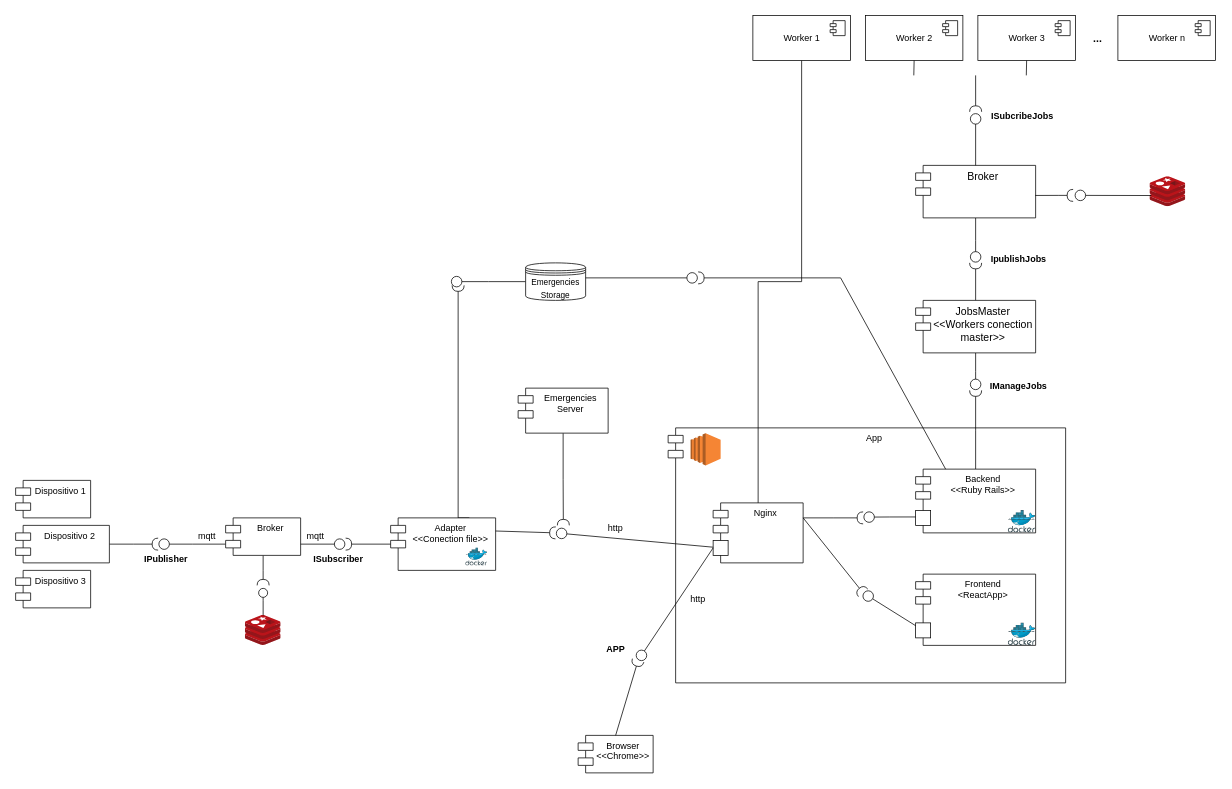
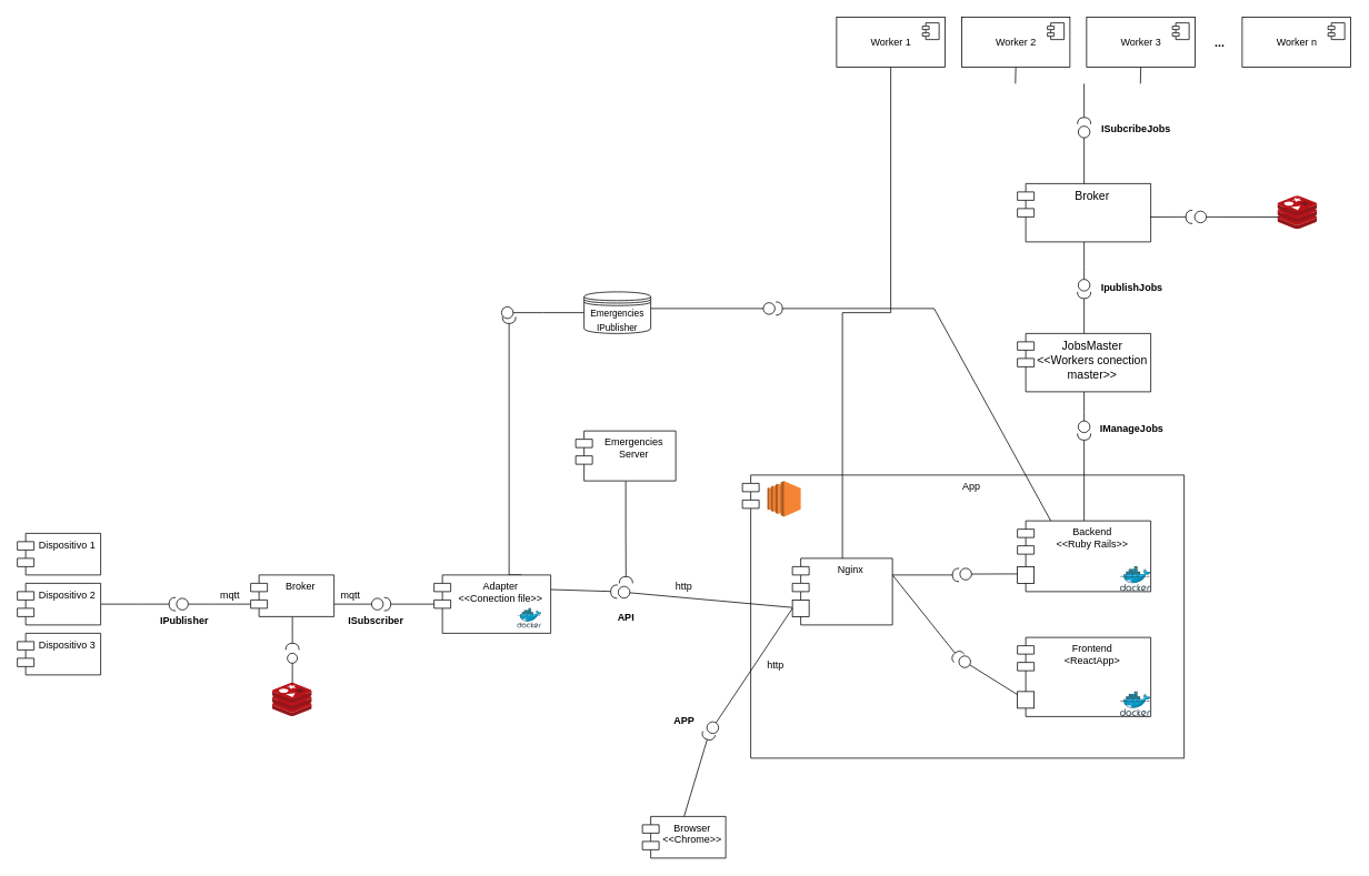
  <mxCell id="0" />
  <mxCell id="1" parent="0" />
  <mxCell id="2" value="App" style="shape=module;align=left;spacingLeft=20;align=center;verticalAlign=top;" vertex="1" parent="1"><mxGeometry x="890" y="570" width="530" height="340" as="geometry" /></mxCell>
  <mxCell id="3" value="Dispositivo 1" style="shape=module;align=left;spacingLeft=20;align=center;verticalAlign=top;" vertex="1" parent="1"><mxGeometry x="20" y="640" width="100" height="50" as="geometry" /></mxCell>
  <mxCell id="4" style="edgeStyle=orthogonalEdgeStyle;rounded=0;orthogonalLoop=1;jettySize=auto;html=1;exitX=1;exitY=0.5;exitDx=0;exitDy=0;endArrow=halfCircle;endFill=0;" edge="1" parent="1" source="5"><mxGeometry relative="1" as="geometry"><mxPoint x="210" y="725" as="targetPoint" /></mxGeometry></mxCell>
- <mxCell id="5" value="Dispositivo 2" style="shape=module;align=left;spacingLeft=20;align=center;verticalAlign=top;" vertex="1" parent="1"><mxGeometry x="20" y="700" width="125" height="50" as="geometry" /></mxCell>
+ <mxCell id="5" value="Dispositivo 2" style="shape=module;align=left;spacingLeft=20;align=center;verticalAlign=top;" vertex="1" parent="1"><mxGeometry x="20" y="700" width="100" height="50" as="geometry" /></mxCell>
  <mxCell id="6" value="Dispositivo 3" style="shape=module;align=center;spacingLeft=20;align=center;verticalAlign=top;" vertex="1" parent="1"><mxGeometry x="20" y="760" width="100" height="50" as="geometry" /></mxCell>
  <mxCell id="7" style="edgeStyle=orthogonalEdgeStyle;rounded=0;orthogonalLoop=1;jettySize=auto;html=1;exitX=0;exitY=0;exitDx=0;exitDy=35;exitPerimeter=0;endArrow=circle;endFill=0;" edge="1" parent="1" source="9"><mxGeometry relative="1" as="geometry"><mxPoint x="210" y="725" as="targetPoint" /></mxGeometry></mxCell>
  <mxCell id="8" style="edgeStyle=orthogonalEdgeStyle;rounded=0;orthogonalLoop=1;jettySize=auto;html=1;exitX=0.5;exitY=1;exitDx=0;exitDy=0;endArrow=halfCircle;endFill=0;" edge="1" parent="1" source="9"><mxGeometry relative="1" as="geometry"><mxPoint x="350" y="780" as="targetPoint" /></mxGeometry></mxCell>
  <mxCell id="9" value="Broker" style="shape=module;align=left;spacingLeft=20;align=center;verticalAlign=top;" vertex="1" parent="1"><mxGeometry x="300" y="690" width="100" height="50" as="geometry" /></mxCell>
  <mxCell id="10" value="" style="sketch=0;aspect=fixed;html=1;points=[];align=center;image;fontSize=12;image=img/lib/mscae/Cache_Redis_Product.svg;" vertex="1" parent="1"><mxGeometry x="326.19" y="820" width="47.62" height="40" as="geometry" /></mxCell>
  <mxCell id="11" value="" style="endArrow=oval;endFill=0;endSize=12;html=1;rounded=0;exitX=0.5;exitY=0;exitDx=0;exitDy=0;exitPerimeter=0;" edge="1" parent="1" source="10"><mxGeometry width="160" relative="1" as="geometry"><mxPoint x="350" y="810" as="sourcePoint" /><mxPoint x="350" y="790" as="targetPoint" /><Array as="points"><mxPoint x="350" y="800" /></Array></mxGeometry></mxCell>
  <mxCell id="12" value="mqtt" style="text;html=1;align=center;verticalAlign=middle;resizable=0;points=[];autosize=1;strokeColor=none;fillColor=none;" vertex="1" parent="1"><mxGeometry x="250" y="700" width="50" height="30" as="geometry" /></mxCell>
  <mxCell id="13" value="&lt;b&gt;IPublisher&lt;/b&gt;" style="text;html=1;align=center;verticalAlign=middle;resizable=0;points=[];autosize=1;strokeColor=none;fillColor=none;" vertex="1" parent="1"><mxGeometry x="180" y="730" width="80" height="30" as="geometry" /></mxCell>
  <mxCell id="14" style="edgeStyle=orthogonalEdgeStyle;rounded=0;orthogonalLoop=1;jettySize=auto;html=1;exitX=0.5;exitY=1;exitDx=0;exitDy=0;fontSize=14;endArrow=halfCircle;endFill=0;" edge="1" parent="1" source="15"><mxGeometry relative="1" as="geometry"><mxPoint x="750.286" y="700" as="targetPoint" /></mxGeometry></mxCell>
  <mxCell id="15" value="Emergencies Server" style="shape=module;align=left;spacingLeft=20;align=center;verticalAlign=top;whiteSpace=wrap;" vertex="1" parent="1"><mxGeometry x="690" y="517" width="120" height="60" as="geometry" /></mxCell>
  <mxCell id="16" style="edgeStyle=orthogonalEdgeStyle;rounded=0;orthogonalLoop=1;jettySize=auto;html=1;exitX=1;exitY=0.25;exitDx=0;exitDy=0;endArrow=halfCircle;endFill=0;" edge="1" parent="1" source="17"><mxGeometry relative="1" as="geometry"><mxPoint x="1150" y="690" as="targetPoint" /><Array as="points"><mxPoint x="1110" y="690" /><mxPoint x="1110" y="690" /></Array></mxGeometry></mxCell>
  <mxCell id="17" value="Nginx" style="shape=module;align=left;spacingLeft=20;align=center;verticalAlign=top;" vertex="1" parent="1"><mxGeometry x="950" y="670" width="120" height="80" as="geometry" /></mxCell>
  <mxCell id="18" value="" style="html=1;" vertex="1" parent="1"><mxGeometry x="950" y="720" width="20" height="20" as="geometry" /></mxCell>
  <mxCell id="19" style="edgeStyle=orthogonalEdgeStyle;rounded=0;orthogonalLoop=1;jettySize=auto;html=1;exitX=0;exitY=0.75;exitDx=10;exitDy=0;exitPerimeter=0;endArrow=circle;endFill=0;" edge="1" parent="1" source="21"><mxGeometry relative="1" as="geometry"><mxPoint x="1150" y="689" as="targetPoint" /></mxGeometry></mxCell>
  <mxCell id="20" style="edgeStyle=orthogonalEdgeStyle;rounded=0;orthogonalLoop=1;jettySize=auto;html=1;exitX=0.5;exitY=0;exitDx=0;exitDy=0;fontSize=14;endArrow=halfCircle;endFill=0;" edge="1" parent="1" source="21"><mxGeometry relative="1" as="geometry"><mxPoint x="1300" y="520" as="targetPoint" /></mxGeometry></mxCell>
  <mxCell id="21" value="Backend&#10;&lt;&lt;Ruby Rails&gt;&gt;" style="shape=module;align=left;spacingLeft=20;align=center;verticalAlign=top;" vertex="1" parent="1"><mxGeometry x="1220" y="625" width="160" height="85" as="geometry" /></mxCell>
  <mxCell id="22" value="" style="sketch=0;aspect=fixed;html=1;points=[];align=center;image;fontSize=12;image=img/lib/mscae/Docker.svg;" vertex="1" parent="1"><mxGeometry x="1343.41" y="680" width="36.59" height="30" as="geometry" /></mxCell>
  <mxCell id="23" value="Frontend&#10;&lt;ReactApp&gt;" style="shape=module;align=left;spacingLeft=20;align=center;verticalAlign=top;" vertex="1" parent="1"><mxGeometry x="1220" y="765" width="160" height="95" as="geometry" /></mxCell>
  <mxCell id="24" value="" style="sketch=0;aspect=fixed;html=1;points=[];align=center;image;fontSize=12;image=img/lib/mscae/Docker.svg;" vertex="1" parent="1"><mxGeometry x="1343.41" y="830" width="36.59" height="30" as="geometry" /></mxCell>
  <mxCell id="25" value="" style="html=1;" vertex="1" parent="1"><mxGeometry x="1220" y="680" width="20" height="20" as="geometry" /></mxCell>
  <mxCell id="26" value="" style="html=1;" vertex="1" parent="1"><mxGeometry x="1220" y="830" width="20" height="20" as="geometry" /></mxCell>
  <mxCell id="27" value="" style="rounded=0;orthogonalLoop=1;jettySize=auto;html=1;endArrow=circle;endFill=0;sketch=0;sourcePerimeterSpacing=0;targetPerimeterSpacing=0;" edge="1" parent="1" source="26"><mxGeometry relative="1" as="geometry"><mxPoint x="860" y="845" as="sourcePoint" /><mxPoint x="1150" y="790" as="targetPoint" /></mxGeometry></mxCell>
  <mxCell id="28" value="" style="rounded=0;orthogonalLoop=1;jettySize=auto;html=1;endArrow=halfCircle;endFill=0;endSize=6;strokeWidth=1;sketch=0;exitX=1;exitY=0.25;exitDx=0;exitDy=0;" edge="1" parent="1" source="17"><mxGeometry relative="1" as="geometry"><mxPoint x="1110" y="845" as="sourcePoint" /><mxPoint x="1150" y="790" as="targetPoint" /></mxGeometry></mxCell>
  <mxCell id="29" style="edgeStyle=orthogonalEdgeStyle;rounded=0;orthogonalLoop=1;jettySize=auto;html=1;exitX=0.75;exitY=0;exitDx=0;exitDy=0;fontSize=11;endArrow=halfCircle;endFill=0;" edge="1" parent="1" source="30"><mxGeometry relative="1" as="geometry"><mxPoint x="610" y="380" as="targetPoint" /><Array as="points"><mxPoint x="610" y="690" /></Array></mxGeometry></mxCell>
  <mxCell id="30" value="Adapter&#10;&lt;&lt;Conection file&gt;&gt;" style="shape=module;align=left;spacingLeft=20;align=center;verticalAlign=top;whiteSpace=wrap;" vertex="1" parent="1"><mxGeometry x="520" y="690" width="140" height="70" as="geometry" /></mxCell>
  <mxCell id="31" value="" style="rounded=0;orthogonalLoop=1;jettySize=auto;html=1;endArrow=circle;endFill=0;sketch=0;sourcePerimeterSpacing=0;targetPerimeterSpacing=0;" edge="1" parent="1"><mxGeometry relative="1" as="geometry"><mxPoint x="400" y="725" as="sourcePoint" /><mxPoint x="460" y="725" as="targetPoint" /></mxGeometry></mxCell>
  <mxCell id="32" value="" style="rounded=0;orthogonalLoop=1;jettySize=auto;html=1;endArrow=halfCircle;endFill=0;endSize=6;strokeWidth=1;sketch=0;" edge="1" parent="1"><mxGeometry relative="1" as="geometry"><mxPoint x="520" y="725" as="sourcePoint" /><mxPoint x="460" y="725" as="targetPoint" /></mxGeometry></mxCell>
  <mxCell id="33" value="mqtt" style="text;align=center;fontStyle=0;verticalAlign=middle;spacingLeft=3;spacingRight=3;strokeColor=none;rotatable=0;points=[[0,0.5],[1,0.5]];portConstraint=eastwest;" vertex="1" parent="1"><mxGeometry x="390" y="700" width="60" height="26" as="geometry" /></mxCell>
  <mxCell id="34" value="&lt;b&gt;ISubscriber&lt;/b&gt;" style="text;html=1;align=center;verticalAlign=middle;resizable=0;points=[];autosize=1;strokeColor=none;fillColor=none;" vertex="1" parent="1"><mxGeometry x="405" y="730" width="90" height="30" as="geometry" /></mxCell>
  <mxCell id="35" value="" style="outlineConnect=0;dashed=0;verticalLabelPosition=bottom;verticalAlign=top;align=center;html=1;shape=mxgraph.aws3.ec2;fillColor=#F58534;gradientColor=none;" vertex="1" parent="1"><mxGeometry x="920" y="577" width="40" height="43" as="geometry" /></mxCell>
  <mxCell id="36" value="" style="rounded=0;orthogonalLoop=1;jettySize=auto;html=1;endArrow=circle;endFill=0;sketch=0;sourcePerimeterSpacing=0;targetPerimeterSpacing=0;" edge="1" parent="1" source="18"><mxGeometry relative="1" as="geometry"><mxPoint x="770" y="780" as="sourcePoint" /><mxPoint x="740" y="710" as="targetPoint" /></mxGeometry></mxCell>
  <mxCell id="37" value="" style="rounded=0;orthogonalLoop=1;jettySize=auto;html=1;endArrow=halfCircle;endFill=0;endSize=6;strokeWidth=1;sketch=0;exitX=1;exitY=0.25;exitDx=0;exitDy=0;" edge="1" parent="1" source="30"><mxGeometry relative="1" as="geometry"><mxPoint x="770" y="640" as="sourcePoint" /><mxPoint x="740" y="710" as="targetPoint" /></mxGeometry></mxCell>
+ <mxCell id="38" value="&lt;b&gt;API&lt;/b&gt;" style="text;html=1;align=center;verticalAlign=middle;resizable=0;points=[];autosize=1;strokeColor=none;fillColor=none;" vertex="1" parent="1"><mxGeometry x="730" y="726" width="40" height="30" as="geometry" /></mxCell>
  <mxCell id="39" value="http" style="text;align=center;fontStyle=0;verticalAlign=middle;spacingLeft=3;spacingRight=3;strokeColor=none;rotatable=0;points=[[0,0.5],[1,0.5]];portConstraint=eastwest;" vertex="1" parent="1"><mxGeometry x="790" y="690" width="60" height="26" as="geometry" /></mxCell>
  <mxCell id="40" value="" style="sketch=0;aspect=fixed;html=1;points=[];align=center;image;fontSize=12;image=img/lib/mscae/Docker.svg;" vertex="1" parent="1"><mxGeometry x="620" y="730" width="29.27" height="24" as="geometry" /></mxCell>
  <mxCell id="41" value="Browser&#10;&lt;&lt;Chrome&gt;&gt;" style="shape=module;align=left;spacingLeft=20;align=center;verticalAlign=top;" vertex="1" parent="1"><mxGeometry x="770" y="980" width="100" height="50" as="geometry" /></mxCell>
  <mxCell id="42" value="" style="rounded=0;orthogonalLoop=1;jettySize=auto;html=1;endArrow=circle;endFill=0;sketch=0;sourcePerimeterSpacing=0;targetPerimeterSpacing=0;exitX=0;exitY=0.5;exitDx=0;exitDy=0;" edge="1" parent="1" source="18"><mxGeometry relative="1" as="geometry"><mxPoint x="760" y="895" as="sourcePoint" /><mxPoint x="850" y="880" as="targetPoint" /></mxGeometry></mxCell>
  <mxCell id="43" value="" style="rounded=0;orthogonalLoop=1;jettySize=auto;html=1;endArrow=halfCircle;endFill=0;endSize=6;strokeWidth=1;sketch=0;exitX=0.5;exitY=0;exitDx=0;exitDy=0;" edge="1" parent="1" source="41"><mxGeometry relative="1" as="geometry"><mxPoint x="800" y="895" as="sourcePoint" /><mxPoint x="850" y="880" as="targetPoint" /></mxGeometry></mxCell>
  <mxCell id="44" value="&lt;b&gt;APP&lt;/b&gt;" style="text;html=1;align=center;verticalAlign=middle;resizable=0;points=[];autosize=1;strokeColor=none;fillColor=none;" vertex="1" parent="1"><mxGeometry x="795" y="850" width="50" height="30" as="geometry" /></mxCell>
  <mxCell id="45" value="http" style="text;align=center;fontStyle=0;verticalAlign=middle;spacingLeft=3;spacingRight=3;strokeColor=none;rotatable=0;points=[[0,0.5],[1,0.5]];portConstraint=eastwest;" vertex="1" parent="1"><mxGeometry x="900" y="784" width="60" height="26" as="geometry" /></mxCell>
  <mxCell id="46" style="edgeStyle=orthogonalEdgeStyle;rounded=0;orthogonalLoop=1;jettySize=auto;html=1;exitX=0.5;exitY=1;exitDx=0;exitDy=0;endArrow=none;endFill=0;" edge="1" parent="1" source="47" target="17"><mxGeometry relative="1" as="geometry"><mxPoint x="1553" y="160" as="targetPoint" /></mxGeometry></mxCell>
  <mxCell id="47" value="Worker 1" style="html=1;dropTarget=0;" vertex="1" parent="1"><mxGeometry x="1003" y="20" width="130" height="60" as="geometry" /></mxCell>
  <mxCell id="48" value="" style="shape=module;jettyWidth=8;jettyHeight=4;" vertex="1" parent="47"><mxGeometry x="1" width="20" height="20" relative="1" as="geometry"><mxPoint x="-27" y="7" as="offset" /></mxGeometry></mxCell>
  <mxCell id="49" style="edgeStyle=orthogonalEdgeStyle;rounded=0;orthogonalLoop=1;jettySize=auto;html=1;exitX=0.5;exitY=1;exitDx=0;exitDy=0;endArrow=none;endFill=0;" edge="1" parent="1" source="50"><mxGeometry relative="1" as="geometry"><mxPoint x="1217.571" y="100" as="targetPoint" /></mxGeometry></mxCell>
  <mxCell id="50" value="Worker 2" style="html=1;dropTarget=0;" vertex="1" parent="1"><mxGeometry x="1153" y="20" width="130" height="60" as="geometry" /></mxCell>
  <mxCell id="51" value="" style="shape=module;jettyWidth=8;jettyHeight=4;" vertex="1" parent="50"><mxGeometry x="1" width="20" height="20" relative="1" as="geometry"><mxPoint x="-27" y="7" as="offset" /></mxGeometry></mxCell>
  <mxCell id="52" style="edgeStyle=orthogonalEdgeStyle;rounded=0;orthogonalLoop=1;jettySize=auto;html=1;exitX=0.5;exitY=1;exitDx=0;exitDy=0;endArrow=none;endFill=0;" edge="1" parent="1" source="53"><mxGeometry relative="1" as="geometry"><mxPoint x="1367.571" y="100" as="targetPoint" /></mxGeometry></mxCell>
  <mxCell id="53" value="Worker 3" style="html=1;dropTarget=0;" vertex="1" parent="1"><mxGeometry x="1303" y="20" width="130" height="60" as="geometry" /></mxCell>
  <mxCell id="54" value="" style="shape=module;jettyWidth=8;jettyHeight=4;" vertex="1" parent="53"><mxGeometry x="1" width="20" height="20" relative="1" as="geometry"><mxPoint x="-27" y="7" as="offset" /></mxGeometry></mxCell>
  <mxCell id="55" value="Worker n" style="html=1;dropTarget=0;" vertex="1" parent="1"><mxGeometry x="1489.71" y="20" width="130" height="60" as="geometry" /></mxCell>
  <mxCell id="56" value="" style="shape=module;jettyWidth=8;jettyHeight=4;" vertex="1" parent="55"><mxGeometry x="1" width="20" height="20" relative="1" as="geometry"><mxPoint x="-27" y="7" as="offset" /></mxGeometry></mxCell>
  <mxCell id="57" value="..." style="text;align=center;fontStyle=1;verticalAlign=middle;spacingLeft=3;spacingRight=3;strokeColor=none;rotatable=0;points=[[0,0.5],[1,0.5]];portConstraint=eastwest;fontSize=14;" vertex="1" parent="1"><mxGeometry x="1443" y="37" width="40" height="26" as="geometry" /></mxCell>
  <mxCell id="58" style="edgeStyle=orthogonalEdgeStyle;rounded=0;orthogonalLoop=1;jettySize=auto;html=1;exitX=0.5;exitY=1;exitDx=0;exitDy=0;fontSize=14;endArrow=circle;endFill=0;" edge="1" parent="1" source="60"><mxGeometry relative="1" as="geometry"><mxPoint x="1300" y="520" as="targetPoint" /></mxGeometry></mxCell>
  <mxCell id="59" style="edgeStyle=orthogonalEdgeStyle;rounded=0;orthogonalLoop=1;jettySize=auto;html=1;exitX=0.5;exitY=0;exitDx=0;exitDy=0;fontSize=14;endArrow=halfCircle;endFill=0;" edge="1" parent="1" source="60"><mxGeometry relative="1" as="geometry"><mxPoint x="1300" y="350" as="targetPoint" /></mxGeometry></mxCell>
  <mxCell id="60" value="JobsMaster&#10;&lt;&lt;Workers conection master&gt;&gt;" style="shape=module;align=left;spacingLeft=20;align=center;verticalAlign=top;fontSize=14;whiteSpace=wrap;" vertex="1" parent="1"><mxGeometry x="1220" y="400" width="160" height="70" as="geometry" /></mxCell>
  <mxCell id="61" value="&lt;b&gt;IManageJobs&lt;/b&gt;" style="text;html=1;align=center;verticalAlign=middle;resizable=0;points=[];autosize=1;strokeColor=none;fillColor=none;" vertex="1" parent="1"><mxGeometry x="1306.64" y="500" width="100" height="30" as="geometry" /></mxCell>
  <mxCell id="62" value="&lt;b&gt;IpublishJobs&lt;/b&gt;" style="text;html=1;align=center;verticalAlign=middle;resizable=0;points=[];autosize=1;strokeColor=none;fillColor=none;" vertex="1" parent="1"><mxGeometry x="1306.64" y="330" width="100" height="30" as="geometry" /></mxCell>
  <mxCell id="63" style="edgeStyle=orthogonalEdgeStyle;rounded=0;orthogonalLoop=1;jettySize=auto;html=1;exitX=0.5;exitY=1;exitDx=0;exitDy=0;fontSize=14;endArrow=circle;endFill=0;" edge="1" parent="1" source="64"><mxGeometry relative="1" as="geometry"><mxPoint x="1300" y="350" as="targetPoint" /></mxGeometry></mxCell>
  <mxCell id="64" value="Broker" style="shape=module;align=left;spacingLeft=20;align=center;verticalAlign=top;fontSize=14;" vertex="1" parent="1"><mxGeometry x="1220" y="220" width="160" height="70" as="geometry" /></mxCell>
  <mxCell id="65" value="" style="sketch=0;aspect=fixed;html=1;points=[];align=center;image;fontSize=12;image=img/lib/mscae/Cache_Redis_Product.svg;" vertex="1" parent="1"><mxGeometry x="1532.37" y="235" width="47.62" height="40" as="geometry" /></mxCell>
  <mxCell id="66" value="" style="rounded=0;orthogonalLoop=1;jettySize=auto;html=1;endArrow=circle;endFill=0;sketch=0;sourcePerimeterSpacing=0;targetPerimeterSpacing=0;fontSize=14;exitX=0.5;exitY=0;exitDx=0;exitDy=0;" edge="1" parent="1" source="64"><mxGeometry relative="1" as="geometry"><mxPoint x="1252" y="-45" as="sourcePoint" /><mxPoint x="1300" y="150" as="targetPoint" /></mxGeometry></mxCell>
  <mxCell id="67" value="" style="rounded=0;orthogonalLoop=1;jettySize=auto;html=1;endArrow=halfCircle;endFill=0;endSize=6;strokeWidth=1;sketch=0;fontSize=14;entryX=-0.06;entryY=0.286;entryDx=0;entryDy=0;entryPerimeter=0;" edge="1" target="68" parent="1"><mxGeometry relative="1" as="geometry"><mxPoint x="1300" y="100" as="sourcePoint" /><mxPoint x="1299.66" y="-20" as="targetPoint" /></mxGeometry></mxCell>
  <mxCell id="68" value="&lt;b&gt;ISubcribeJobs&lt;/b&gt;" style="text;html=1;align=center;verticalAlign=middle;resizable=0;points=[];autosize=1;strokeColor=none;fillColor=none;" vertex="1" parent="1"><mxGeometry x="1306.64" y="140" width="110" height="30" as="geometry" /></mxCell>
  <mxCell id="69" value="" style="rounded=0;orthogonalLoop=1;jettySize=auto;html=1;endArrow=circle;endFill=0;sketch=0;sourcePerimeterSpacing=0;targetPerimeterSpacing=0;fontSize=14;exitX=0.041;exitY=0.63;exitDx=0;exitDy=0;exitPerimeter=0;" edge="1" parent="1" source="65"><mxGeometry relative="1" as="geometry"><mxPoint x="1531.64" y="265" as="sourcePoint" /><mxPoint x="1431.64" y="260" as="targetPoint" /></mxGeometry></mxCell>
  <mxCell id="70" value="" style="rounded=0;orthogonalLoop=1;jettySize=auto;html=1;endArrow=halfCircle;endFill=0;endSize=6;strokeWidth=1;sketch=0;fontSize=14;exitX=0.997;exitY=0.573;exitDx=0;exitDy=0;exitPerimeter=0;" edge="1" parent="1" source="64"><mxGeometry relative="1" as="geometry"><mxPoint x="1380" y="250" as="sourcePoint" /><mxPoint x="1430" y="260" as="targetPoint" /><Array as="points"><mxPoint x="1410" y="260" /></Array></mxGeometry></mxCell>
  <mxCell id="71" style="edgeStyle=orthogonalEdgeStyle;rounded=0;orthogonalLoop=1;jettySize=auto;html=1;exitX=0;exitY=0.5;exitDx=0;exitDy=0;fontSize=11;endArrow=circle;endFill=0;" edge="1" parent="1" source="72"><mxGeometry relative="1" as="geometry"><mxPoint x="600" y="375" as="targetPoint" /></mxGeometry></mxCell>
- <mxCell id="72" value="&lt;font style=&quot;font-size: 11px;&quot;&gt;Emergencies Storage&lt;/font&gt;" style="shape=datastore;whiteSpace=wrap;html=1;fontSize=14;" vertex="1" parent="1"><mxGeometry x="700" y="350" width="80" height="50" as="geometry" /></mxCell>
+ <mxCell id="72" value="&lt;font style=&quot;font-size: 11px;&quot;&gt;Emergencies IPublisher&lt;/font&gt;" style="shape=datastore;whiteSpace=wrap;html=1;fontSize=14;" vertex="1" parent="1"><mxGeometry x="700" y="350" width="80" height="50" as="geometry" /></mxCell>
  <mxCell id="73" value="" style="rounded=0;orthogonalLoop=1;jettySize=auto;html=1;endArrow=circle;endFill=0;sketch=0;sourcePerimeterSpacing=0;targetPerimeterSpacing=0;fontSize=11;" edge="1" parent="1"><mxGeometry relative="1" as="geometry"><mxPoint x="780" y="370" as="sourcePoint" /><mxPoint x="930" y="370" as="targetPoint" /></mxGeometry></mxCell>
  <mxCell id="74" value="" style="rounded=0;orthogonalLoop=1;jettySize=auto;html=1;endArrow=halfCircle;endFill=0;endSize=6;strokeWidth=1;sketch=0;fontSize=11;exitX=0.25;exitY=0;exitDx=0;exitDy=0;" edge="1" parent="1" source="21"><mxGeometry relative="1" as="geometry"><mxPoint x="930" y="425" as="sourcePoint" /><mxPoint x="930" y="370" as="targetPoint" /><Array as="points"><mxPoint x="1120" y="370" /></Array></mxGeometry></mxCell>
